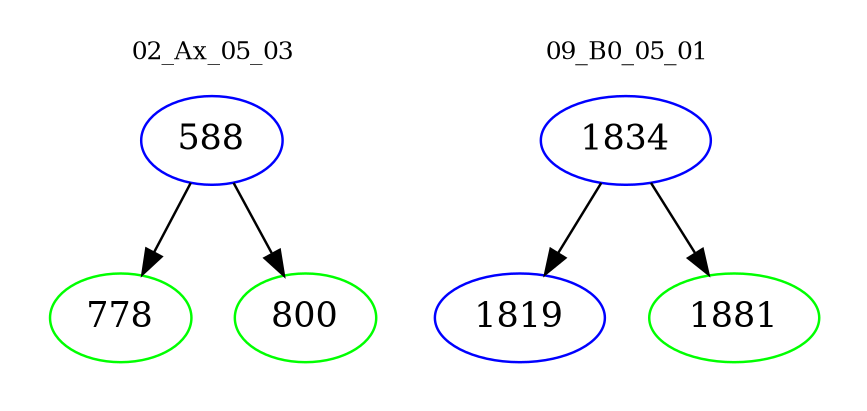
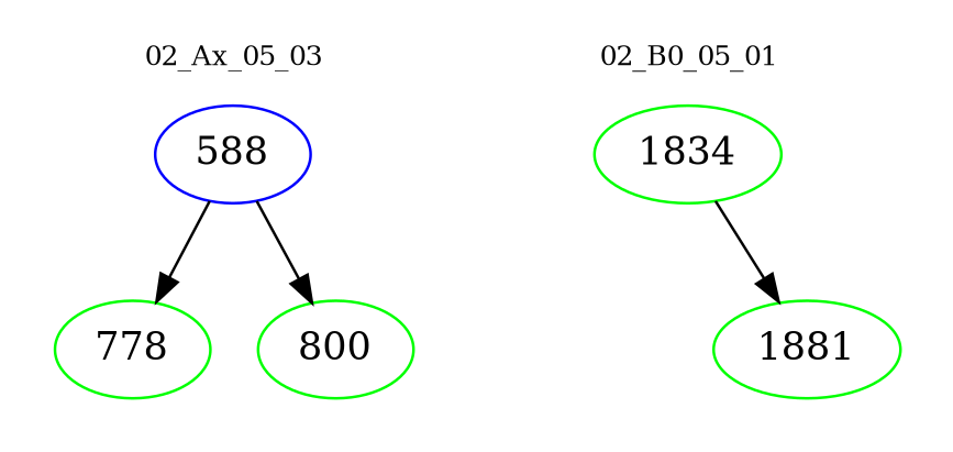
  digraph {
    node [color=blue]
    edge [color=black]
    n1 [label=588]
    n2 [color=green label=778]
    n3 [color=green label=800]
-   n4 [label=1834]
-   n5 [label=1819]
+   n4 [color=green label=1834]
    n6 [color=green label=1881]
    subgraph cluster_1 {
      color=white
      fontsize=10
      label="02_Ax_05_03"
      n1
      n2
      n3
    }
    subgraph cluster_2 {
      color=white
      fontsize=10
-     label="09_B0_05_01"
+     label="02_B0_05_01"
      n4
-     n5
      n6
    }
    n1 -> n2
    n1 -> n3
-   n4 -> n5
    n4 -> n6
  }
